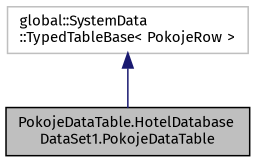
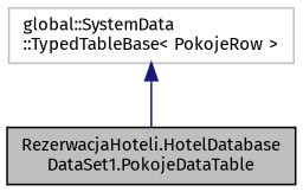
  digraph {
    fontname="Fira Sans"
    node [fontname="Fira Sans" fontsize=10 shape=record style=filled]
-   n1 [color=black fillcolor=grey75 fontcolor=black height=0.2 label="PokojeDataTable.HotelDatabase\lDataSet1.PokojeDataTable" width=0.4]
+   n1 [color=black fillcolor=grey75 fontcolor=black height=0.2 label="RezerwacjaHoteli.HotelDatabase\lDataSet1.PokojeDataTable" width=0.4]
    n2 [color=grey75 fillcolor=white height=0.2 label="global::SystemData\l::TypedTableBase\< PokojeRow \>" width=0.4]
    n2 -> n1 [color=midnightblue dir=back fontname="Fira Sans" fontsize=10 labelfontname=Helvetica labelfontsize=10 style=solid]
  }
